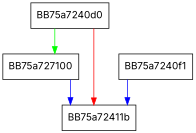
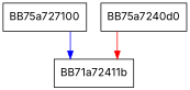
  digraph {
    fontname=Inter
    splines=ortho
    node [fontname=Inter shape=box]
    edge [color=blue fontname=Inter]
    n1 [label=BB75a727100]
    BB75a7240d0
-   BB75a72411b
-   BB75a7240f1
+   BB75a72411b [label=BB71a72411b]
    n1 -> BB75a72411b
-   BB75a7240d0 -> n1 [color=green]
    BB75a7240d0 -> BB75a72411b [color=red]
-   BB75a7240f1 -> BB75a72411b
  }
